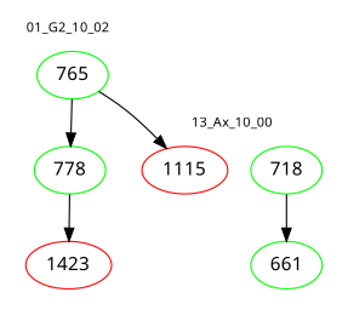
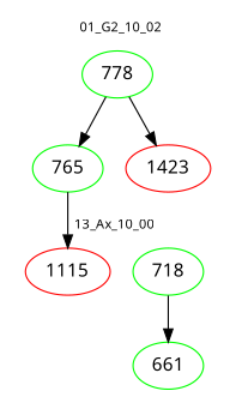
  digraph {
    fontname="Noto Sans"
    node [color=green fontname="Noto Sans"]
    edge [color=black fontname="Noto Sans"]
    n1 [label=718]
    n2 [label=661]
    n3 [color=red label=1115]
    n4 [label=778]
    n5 [label=765]
    n6 [color=red label=1423]
    subgraph cluster_1 {
      color=white
      fontsize=10
      label="13_Ax_10_00"
      n1
      n2
      n3
    }
    subgraph cluster_2 {
      color=white
      fontsize=10
      label="01_G2_10_02"
      n4
      n5
      n6
    }
    n1 -> n2
-   n5 -> n4
+   n4 -> n5
    n4 -> n6
    n5 -> n3
  }
